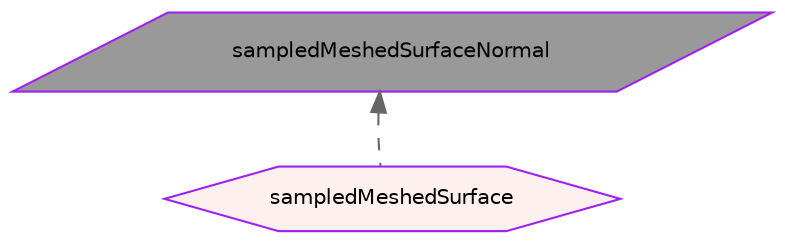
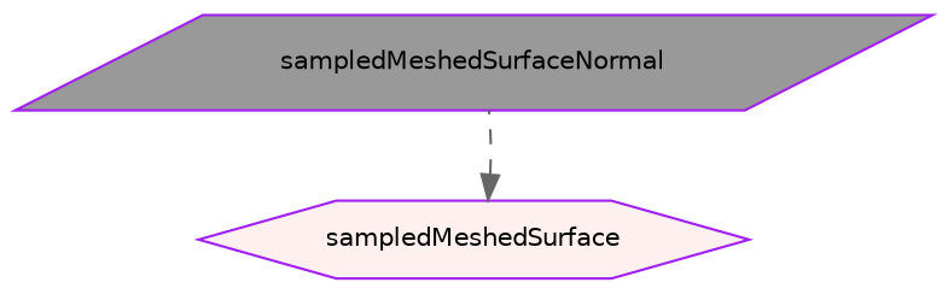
  digraph {
    node [color=purple fontname=Helvetica fontsize=10 style=filled]
    n1 [fillcolor=grey60 fontcolor=black height=0.2 label=sampledMeshedSurfaceNormal shape=parallelogram width=0.4]
    n2 [fillcolor="#FFF0F0" height=0.2 label=sampledMeshedSurface shape=hexagon width=0.4]
-   n1 -> n2 [color=gray40 dir=back fontname=Helvetica fontsize=10 labelfontname=Helvetica labelfontsize=10 style=dashed]
+   n2 -> n1 [color=gray40 dir=back fontname=Helvetica fontsize=10 labelfontname=Helvetica labelfontsize=10 style=dashed]
  }
